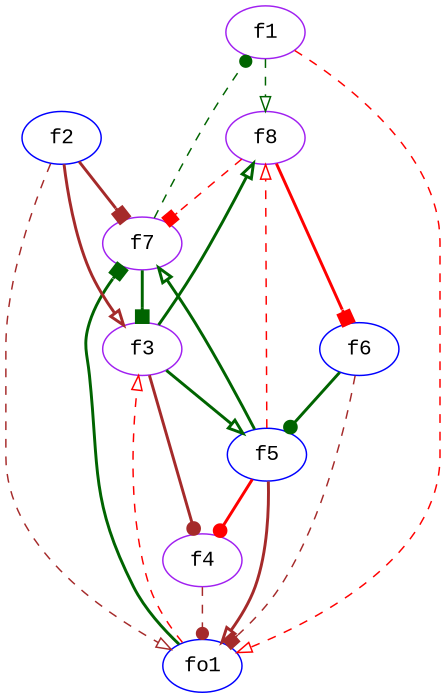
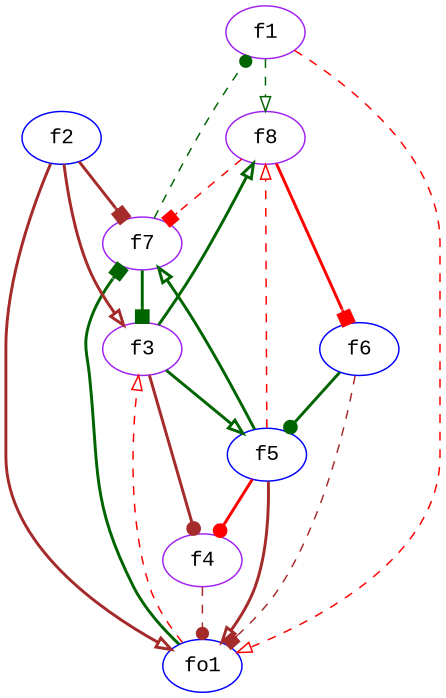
  strict digraph {
    fontname="Liberation Mono"
    node [color=purple fontname="Liberation Mono"]
    edge [arrowhead=onormal color=darkgreen fontname="Liberation Mono" style=bold weight=2]
    f1
    f8
    fo1 [color=blue]
    f7
    f6 [color=blue]
    f3
    f2 [color=blue]
    f4
    f5 [color=blue]
    f1 -> f8 [style=dashed]
    f1 -> fo1 [color=red style=dashed]
    f8 -> f7 [arrowhead=box color=red style=dashed]
    f8 -> f6 [arrowhead=box color=red]
    fo1 -> f7 [arrowhead=box]
    fo1 -> f3 [color=red style=dashed]
    f7 -> f1 [arrowhead=dot style=dashed]
    f7 -> f3 [arrowhead=box]
    f6 -> fo1 [arrowhead=box color=brown style=dashed]
    f6 -> f5 [arrowhead=dot]
    f3 -> f8
    f3 -> f4 [arrowhead=dot color=brown]
    f3 -> f5
-   f2 -> fo1 [color=brown style=dashed]
+   f2 -> fo1 [color=brown]
    f2 -> f7 [arrowhead=box color=brown]
    f2 -> f3 [color=brown]
    f4 -> fo1 [arrowhead=dot color=brown style=dashed]
    f5 -> f8 [color=red style=dashed]
    f5 -> fo1 [color=brown]
    f5 -> f7
    f5 -> f4 [arrowhead=dot color=red]
  }
